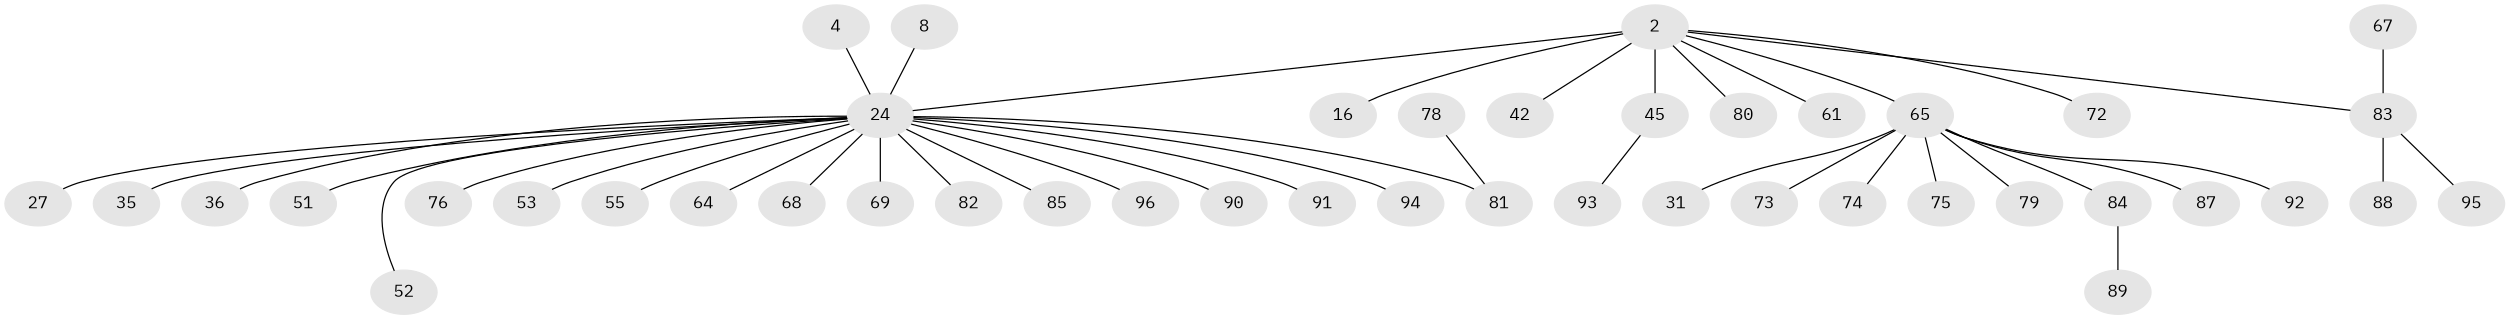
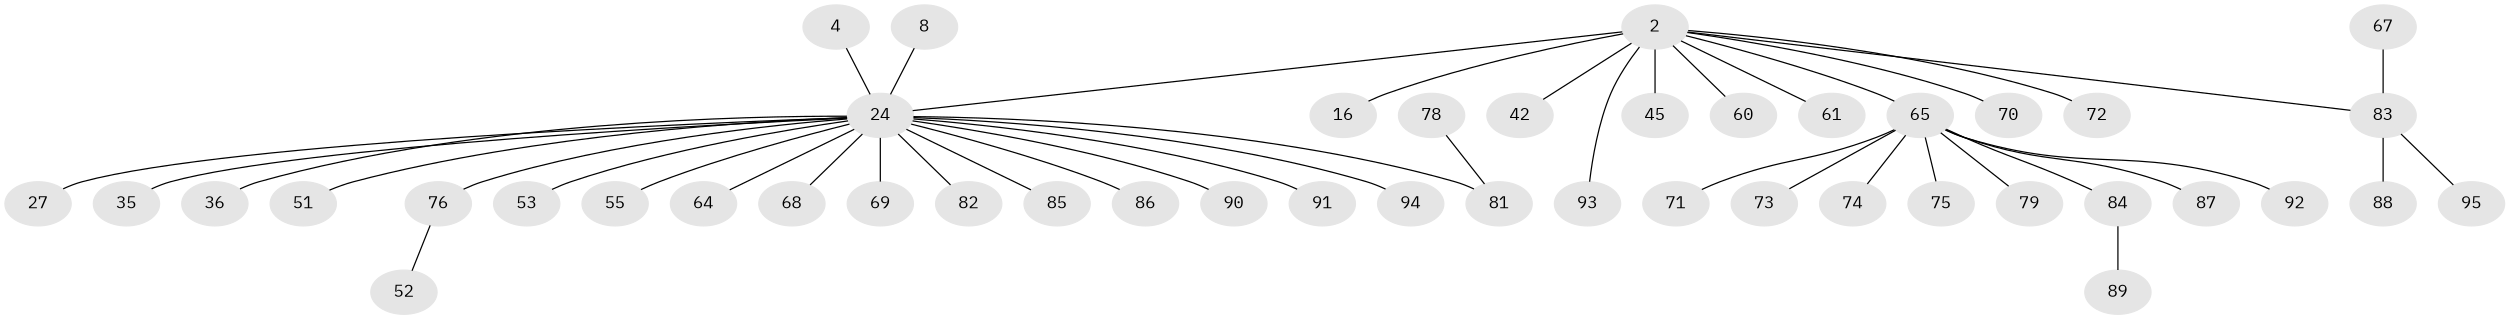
  graph {
    fontname="IBM Plex Mono"
    node [color=gray90 fontname="IBM Plex Mono" style=filled]
    edge [fontname="IBM Plex Mono"]
    2
    16
    24 [super="+1+18+9"]
    42
    45
-   60 [super="+56" label=80]
+   60 [super="+56"]
    61
    65 [super="+5+7+13+14+19+21+33+23+48+57"]
+   70
    72 [super="+63"]
    83 [super="+38+59"]
    93
    27
    35
    36
    51
    52
    53
    55 [super="+30"]
    64
    68
    69 [super="+50"]
    76 [super="+32"]
    81 [super="+11"]
    82 [super="+49+62"]
    85
-   86 [label=96]
+   86
    90 [super="+41+47"]
    91
    94
-   71 [label=31]
+   71
    73
    74
    75
    79
    84 [super="+20+43+46+54+80+66"]
    87
    92
    88
    95
    4
    8
    89
    67
    78
    2 -- 16
    2 -- 24 [weight=3]
    2 -- 42
    2 -- 45
    2 -- 60
    2 -- 61
    2 -- 65
+   2 -- 70
    2 -- 72
    2 -- 83
-   45 -- 93
+   2 -- 93
    24 -- 27
    24 -- 35
    24 -- 36
    24 -- 51
-   24 -- 52
+   76 -- 52
    24 -- 53
    24 -- 55
    24 -- 64
    24 -- 68
    24 -- 69
    24 -- 76
    24 -- 81
    24 -- 82
    24 -- 85
    24 -- 86
    24 -- 90
    24 -- 91
    24 -- 94
    65 -- 71
    65 -- 73
    65 -- 74
    65 -- 75
    65 -- 79
    65 -- 84
    65 -- 87
    65 -- 92
    83 -- 88
    83 -- 95
    84 -- 89
    4 -- 24
    8 -- 24
    67 -- 83
    78 -- 81
  }
